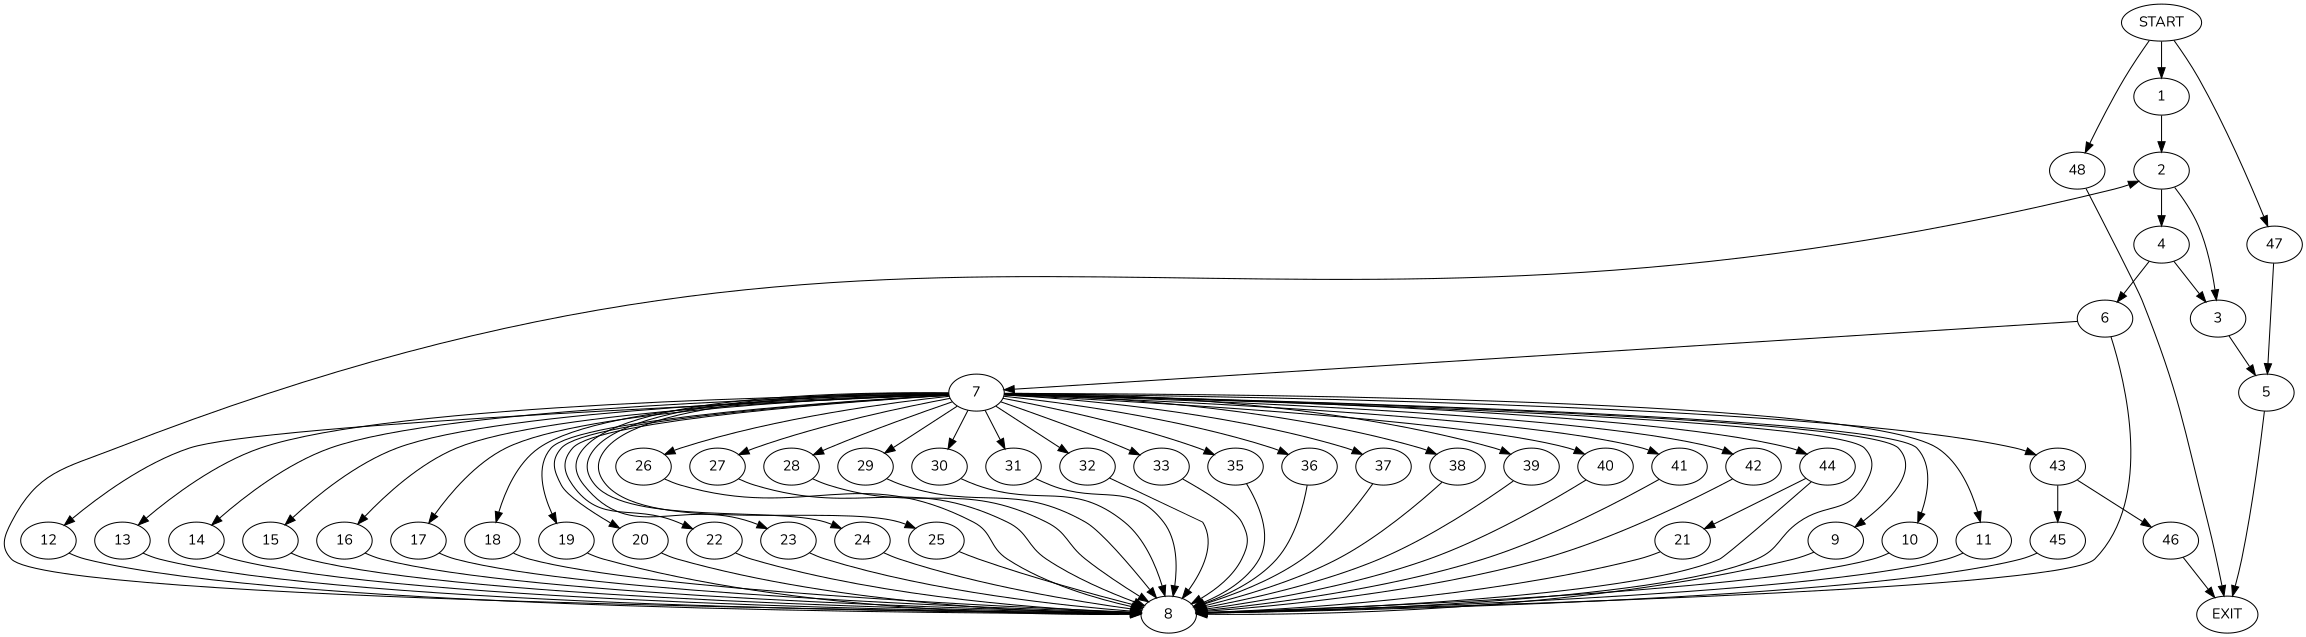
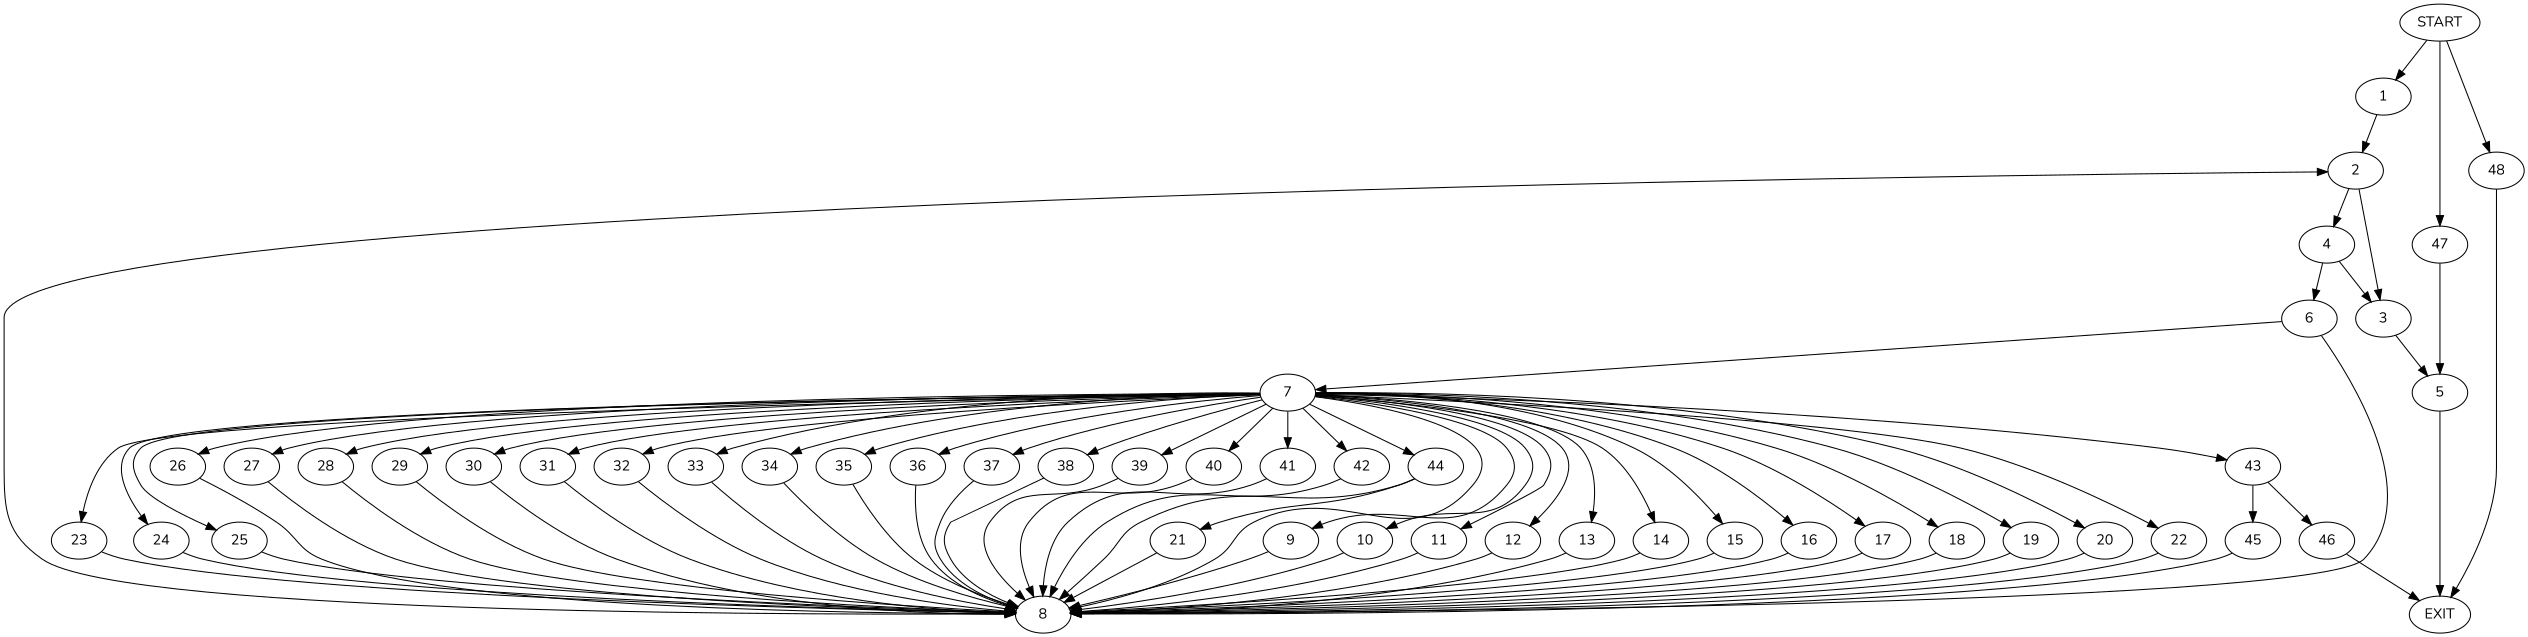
  digraph {
    fontname=Nunito
    node [fontname=Nunito]
    edge [fontname=Nunito]
    n1 [label=START]
    1
    47
    48
    2
    5
    n7 [label=EXIT]
    3
    4
    6
    7
    8
    9
    10
    11
    12
    13
    14
    15
    16
    17
    18
    19
    20
    22
    23
    24
    25
    26
    27
    28
    29
    30
    31
    32
    33
+   34
    35
    36
    37
    38
    39
    40
    41
    42
    43
    44
    21
    45
    46
    n1 -> 1
    n1 -> 47
    n1 -> 48
    1 -> 2
    47 -> 5
    48 -> n7
    2 -> 3
    2 -> 4
    5 -> n7
    3 -> 5
    4 -> 3
    4 -> 6
    6 -> 7
    6 -> 8
    7 -> 8
    7 -> 9
    7 -> 10
    7 -> 11
    7 -> 12
    7 -> 13
    7 -> 14
    7 -> 15
    7 -> 16
    7 -> 17
    7 -> 18
    7 -> 19
    7 -> 20
    7 -> 22
    7 -> 23
    7 -> 24
    7 -> 25
    7 -> 26
    7 -> 27
    7 -> 28
    7 -> 29
    7 -> 30
    7 -> 31
    7 -> 32
    7 -> 33
+   7 -> 34
    7 -> 35
    7 -> 36
    7 -> 37
    7 -> 38
    7 -> 39
    7 -> 40
    7 -> 41
    7 -> 42
    7 -> 43
    7 -> 44
    8 -> 2
    9 -> 8
    10 -> 8
    11 -> 8
    12 -> 8
    13 -> 8
    14 -> 8
    15 -> 8
    16 -> 8
    17 -> 8
    18 -> 8
    19 -> 8
    20 -> 8
    22 -> 8
    23 -> 8
    24 -> 8
    25 -> 8
    26 -> 8
    27 -> 8
    28 -> 8
    29 -> 8
    30 -> 8
    31 -> 8
    32 -> 8
    33 -> 8
+   34 -> 8
    35 -> 8
    36 -> 8
    37 -> 8
    38 -> 8
    39 -> 8
    40 -> 8
    41 -> 8
    42 -> 8
    43 -> 45
    43 -> 46
    44 -> 8
    44 -> 21
    21 -> 8
    45 -> 8
    46 -> n7
  }
